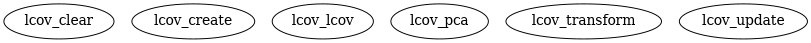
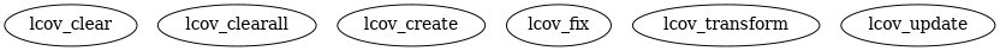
  digraph {
    lcov_clear
+   lcov_clearall
    lcov_create
-   lcov_fix [label=lcov_lcov]
-   lcov_pca
+   lcov_fix
    lcov_transform
    lcov_update
  }
